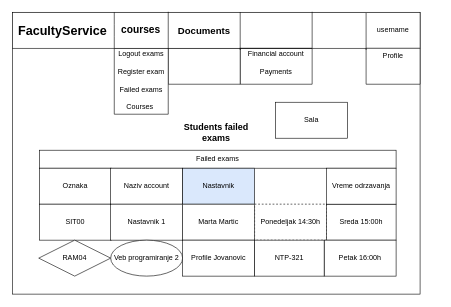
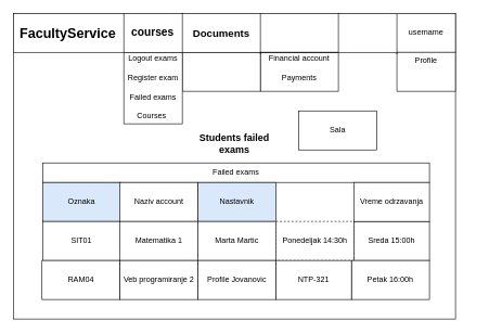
  <mxCell id="0" />
  <mxCell id="1" parent="0" />
  <mxCell id="2" value="" style="rounded=0;whiteSpace=wrap;html=1;" vertex="1" parent="1"><mxGeometry width="680" height="470" as="geometry" x="20" y="20" /></mxCell>
  <mxCell id="3" value="" style="verticalLabelPosition=bottom;verticalAlign=top;html=1;shape=mxgraph.basic.rect;fillColor2=none;strokeWidth=1;size=20;indent=5;" vertex="1" parent="1"><mxGeometry x="400" y="80" width="120" height="60" as="geometry" /></mxCell>
  <mxCell id="4" value="" style="verticalLabelPosition=bottom;verticalAlign=top;html=1;shape=mxgraph.basic.rect;fillColor2=none;strokeWidth=1;size=20;indent=5;" vertex="1" parent="1"><mxGeometry x="280" y="80" width="120" height="60" as="geometry" /></mxCell>
  <mxCell id="5" value="" style="verticalLabelPosition=bottom;verticalAlign=top;html=1;shape=mxgraph.basic.rect;fillColor2=none;strokeWidth=1;size=20;indent=5;" vertex="1" parent="1"><mxGeometry x="190" y="80" width="90" height="110" as="geometry" /></mxCell>
  <mxCell id="6" value="&lt;b&gt;&lt;font style=&quot;font-size: 15px&quot;&gt;Students failed exams&lt;/font&gt;&lt;/b&gt;" style="text;html=1;strokeColor=none;fillColor=none;align=center;verticalAlign=middle;whiteSpace=wrap;rounded=0;" vertex="1" parent="1"><mxGeometry x="290" y="200" width="140" height="40" as="geometry" /></mxCell>
  <mxCell id="7" value="" style="rounded=0;whiteSpace=wrap;html=1;" vertex="1" parent="1"><mxGeometry width="680" height="60" as="geometry" x="20" y="20" /></mxCell>
  <mxCell id="8" value="Financial account" style="text;html=1;strokeColor=none;fillColor=none;align=center;verticalAlign=middle;whiteSpace=wrap;rounded=0;" vertex="1" parent="1"><mxGeometry x="411" y="80" width="98" height="20" as="geometry" /></mxCell>
  <mxCell id="9" value="Logout exams" style="text;html=1;strokeColor=none;fillColor=none;align=center;verticalAlign=middle;whiteSpace=wrap;rounded=0;" vertex="1" parent="1"><mxGeometry x="185" y="80" width="100" height="20" as="geometry" /></mxCell>
  <mxCell id="10" value="" style="endArrow=none;html=1;" edge="1" parent="1" source="2" target="7"><mxGeometry width="50" height="50" relative="1" as="geometry"><mxPoint x="330" y="180" as="sourcePoint" /><mxPoint x="380" y="130" as="targetPoint" /><Array as="points"><mxPoint x="190" y="20" /><mxPoint x="190" y="50" /><mxPoint x="190" y="80" /></Array></mxGeometry></mxCell>
  <mxCell id="11" value="username" style="text;html=1;strokeColor=none;fillColor=none;align=center;verticalAlign=middle;whiteSpace=wrap;rounded=0;" vertex="1" parent="1"><mxGeometry x="635" y="40" width="40" height="20" as="geometry" /></mxCell>
  <mxCell id="12" value="Register exam" style="text;html=1;strokeColor=none;fillColor=none;align=center;verticalAlign=middle;whiteSpace=wrap;rounded=0;" vertex="1" parent="1"><mxGeometry x="190" y="110" width="90" height="20" as="geometry" /></mxCell>
  <mxCell id="13" value="&lt;b&gt;&lt;font style=&quot;font-size: 17px&quot;&gt;courses&lt;/font&gt;&lt;/b&gt;" style="text;html=1;strokeColor=none;fillColor=none;align=center;verticalAlign=middle;whiteSpace=wrap;rounded=0;" vertex="1" parent="1"><mxGeometry x="212.5" y="39" width="42.5" height="21" as="geometry" /></mxCell>
  <mxCell id="14" value="&lt;b&gt;&lt;font style=&quot;font-size: 16px&quot;&gt;Documents&lt;/font&gt;&lt;/b&gt;" style="text;html=1;strokeColor=none;fillColor=none;align=center;verticalAlign=middle;whiteSpace=wrap;rounded=0;" vertex="1" parent="1"><mxGeometry x="320" y="40" width="40" height="20" as="geometry" /></mxCell>
  <mxCell id="15" value="Payments" style="text;html=1;strokeColor=none;fillColor=none;align=center;verticalAlign=middle;whiteSpace=wrap;rounded=0;" vertex="1" parent="1"><mxGeometry x="440" y="110" width="40" height="20" as="geometry" /></mxCell>
  <mxCell id="16" value="" style="shape=partialRectangle;whiteSpace=wrap;html=1;right=0;top=0;bottom=0;fillColor=none;routingCenterX=-0.5;" vertex="1" parent="1"><mxGeometry x="280" width="120" height="60" as="geometry" y="20" /></mxCell>
  <mxCell id="17" value="" style="shape=partialRectangle;whiteSpace=wrap;html=1;right=0;top=0;bottom=0;fillColor=none;routingCenterX=-0.5;" vertex="1" parent="1"><mxGeometry x="400" y="20.5" width="120" height="61.5" as="geometry" /></mxCell>
  <mxCell id="18" value="" style="verticalLabelPosition=bottom;verticalAlign=top;html=1;shape=mxgraph.basic.rect;fillColor2=none;strokeWidth=1;size=20;indent=5;" vertex="1" parent="1"><mxGeometry x="610" y="80" width="90" height="60" as="geometry" /></mxCell>
  <mxCell id="19" value="&lt;b&gt;&lt;font style=&quot;font-size: 21px&quot;&gt;FacultyService&lt;/font&gt;&lt;/b&gt;" style="text;html=1;strokeColor=none;fillColor=none;align=center;verticalAlign=middle;whiteSpace=wrap;rounded=0;" vertex="1" parent="1"><mxGeometry x="24" y="41.5" width="160" height="19.5" as="geometry" /></mxCell>
  <mxCell id="20" style="edgeStyle=orthogonalEdgeStyle;rounded=0;orthogonalLoop=1;jettySize=auto;html=1;exitX=0.5;exitY=1;exitDx=0;exitDy=0;" edge="1" parent="1"><mxGeometry relative="1" as="geometry"><mxPoint x="340" y="100" as="sourcePoint" /><mxPoint x="340" y="100" as="targetPoint" /></mxGeometry></mxCell>
  <mxCell id="21" value="Profile" style="text;html=1;strokeColor=none;fillColor=none;align=center;verticalAlign=middle;whiteSpace=wrap;rounded=0;" vertex="1" parent="1"><mxGeometry x="635" y="81.5" width="40" height="20" as="geometry" /></mxCell>
  <mxCell id="22" value="" style="shape=partialRectangle;whiteSpace=wrap;html=1;top=0;left=0;fillColor=none;" vertex="1" parent="1"><mxGeometry x="400" width="120" height="60" as="geometry" y="20" /></mxCell>
  <mxCell id="23" value="" style="shape=partialRectangle;whiteSpace=wrap;html=1;right=0;top=0;bottom=0;fillColor=none;routingCenterX=-0.5;" vertex="1" parent="1"><mxGeometry x="610" y="22" width="120" height="60" as="geometry" /></mxCell>
  <mxCell id="24" value="Failed exams" style="text;html=1;strokeColor=none;fillColor=none;align=center;verticalAlign=middle;whiteSpace=wrap;rounded=0;" vertex="1" parent="1"><mxGeometry x="195" y="140" width="80" height="20" as="geometry" /></mxCell>
  <mxCell id="25" value="Courses" style="text;html=1;strokeColor=none;fillColor=none;align=center;verticalAlign=middle;whiteSpace=wrap;rounded=0;" vertex="1" parent="1"><mxGeometry x="212.5" y="168" width="40" height="20" as="geometry" /></mxCell>
  <mxCell id="26" value="Sala" style="rounded=0;whiteSpace=wrap;html=1;" vertex="1" parent="1"><mxGeometry x="459" y="170" width="120" height="60" as="geometry" /></mxCell>
  <mxCell id="27" value="Ponedeljak 14:30h" style="rounded=0;whiteSpace=wrap;html=1;dashed=1;" vertex="1" parent="1"><mxGeometry x="424" y="340" width="120" height="60" as="geometry" /></mxCell>
  <mxCell id="28" value="Sreda 15:00h" style="rounded=0;whiteSpace=wrap;html=1;" vertex="1" parent="1"><mxGeometry x="544" y="340" width="116" height="60" as="geometry" /></mxCell>
  <mxCell id="29" value="Petak 16:00h" style="rounded=0;whiteSpace=wrap;html=1;" vertex="1" parent="1"><mxGeometry x="540" y="400" width="120" height="60" as="geometry" /></mxCell>
  <mxCell id="30" value="Failed exams" style="rounded=0;whiteSpace=wrap;html=1;" vertex="1" parent="1"><mxGeometry x="65" y="250" width="595" height="30" as="geometry" /></mxCell>
- <mxCell id="31" value="Oznaka" style="rounded=0;whiteSpace=wrap;html=1;" vertex="1" parent="1"><mxGeometry x="65" y="280" width="120" height="60" as="geometry" /></mxCell>
- <mxCell id="32" value="SIT00" style="rounded=0;whiteSpace=wrap;html=1;" vertex="1" parent="1"><mxGeometry x="65" y="340" width="120" height="60" as="geometry" /></mxCell>
- <mxCell id="33" value="RAM04" style="rhombus;whiteSpace=wrap;html=1;" vertex="1" parent="1"><mxGeometry x="64" y="400" width="120" height="60" as="geometry" /></mxCell>
+ <mxCell id="31" value="Oznaka" style="rounded=0;whiteSpace=wrap;html=1;fillColor=#dae8fc;" vertex="1" parent="1"><mxGeometry x="65" y="280" width="120" height="60" as="geometry" /></mxCell>
+ <mxCell id="32" value="SIT01" style="rounded=0;whiteSpace=wrap;html=1;" vertex="1" parent="1"><mxGeometry x="65" y="340" width="120" height="60" as="geometry" /></mxCell>
+ <mxCell id="33" value="RAM04" style="rounded=0;whiteSpace=wrap;html=1;" vertex="1" parent="1"><mxGeometry x="64" y="400" width="120" height="60" as="geometry" /></mxCell>
  <mxCell id="34" value="Naziv account" style="rounded=0;whiteSpace=wrap;html=1;" vertex="1" parent="1"><mxGeometry x="184" y="280" width="120" height="60" as="geometry" /></mxCell>
  <mxCell id="35" value="Nastavnik" style="rounded=0;whiteSpace=wrap;html=1;fillColor=#dae8fc;" vertex="1" parent="1"><mxGeometry x="304" y="280" width="120" height="60" as="geometry" /></mxCell>
  <mxCell id="36" value="Vreme odrzavanja" style="rounded=0;whiteSpace=wrap;html=1;" vertex="1" parent="1"><mxGeometry x="544" y="280" width="116" height="60" as="geometry" /></mxCell>
  <mxCell id="37" value="Marta Martic" style="rounded=0;whiteSpace=wrap;html=1;" vertex="1" parent="1"><mxGeometry x="304" y="340" width="120" height="60" as="geometry" /></mxCell>
- <mxCell id="38" value="Nastavnik 1" style="rounded=0;whiteSpace=wrap;html=1;" vertex="1" parent="1"><mxGeometry x="184" y="340" width="120" height="60" as="geometry" /></mxCell>
- <mxCell id="39" value="Veb programiranje 2" style="ellipse;whiteSpace=wrap;html=1;" vertex="1" parent="1"><mxGeometry x="184" y="400" width="120" height="60" as="geometry" /></mxCell>
+ <mxCell id="38" value="Matematika 1" style="rounded=0;whiteSpace=wrap;html=1;" vertex="1" parent="1"><mxGeometry x="184" y="340" width="120" height="60" as="geometry" /></mxCell>
+ <mxCell id="39" value="Veb programiranje 2" style="rounded=0;whiteSpace=wrap;html=1;" vertex="1" parent="1"><mxGeometry x="184" y="400" width="120" height="60" as="geometry" /></mxCell>
  <mxCell id="40" value="Profile Jovanovic" style="rounded=0;whiteSpace=wrap;html=1;" vertex="1" parent="1"><mxGeometry x="304" y="400" width="120" height="60" as="geometry" /></mxCell>
  <mxCell id="41" value="NTP-321" style="rounded=0;whiteSpace=wrap;html=1;" vertex="1" parent="1"><mxGeometry x="424" y="400" width="116" height="60" as="geometry" /></mxCell>
